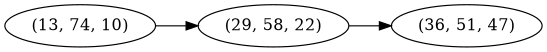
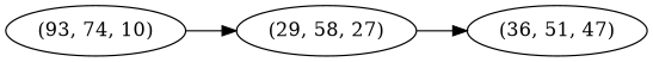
  digraph {
    rankdir=LR
-   "(13, 74, 10)"
-   "(29, 58, 22)"
+   "(13, 74, 10)" [label="(93, 74, 10)"]
+   "(29, 58, 22)" [label="(29, 58, 27)"]
    n3 [label="(36, 51, 47)"]
    "(13, 74, 10)" -> "(29, 58, 22)"
    "(29, 58, 22)" -> n3
  }
